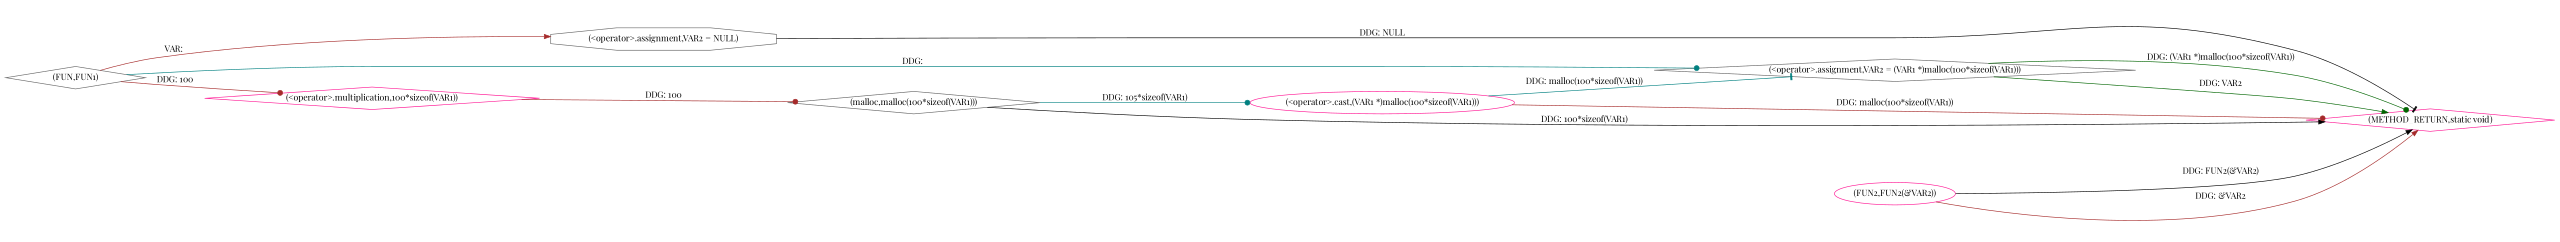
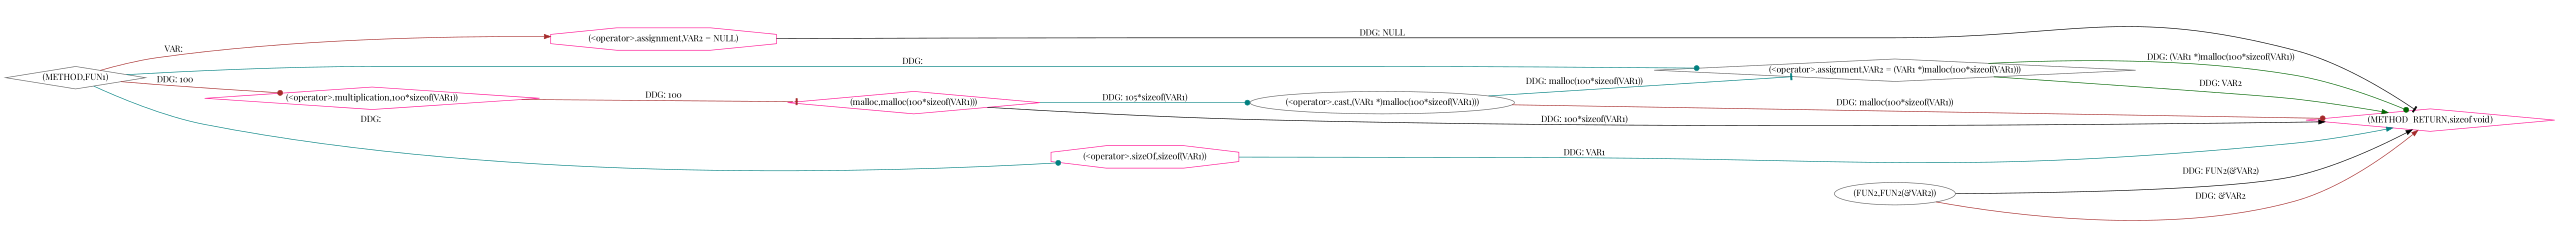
  digraph {
    fontname="Playfair Display"
    rankdir=LR
    node [color=gray40 fontname="Playfair Display" shape=diamond]
    edge [arrowhead=dot color=brown fontname="Playfair Display"]
-   n1 [label="(FUN,FUN1)"]
-   n2 [label="(<operator>.assignment,VAR2 = NULL)" shape=octagon]
+   n1 [label="(METHOD,FUN1)"]
+   n2 [color=deeppink label="(<operator>.assignment,VAR2 = NULL)" shape=octagon]
    n3 [label="(<operator>.assignment,VAR2 = (VAR1 *)malloc(100*sizeof(VAR1)))"]
    n4 [color=deeppink label="(<operator>.multiplication,100*sizeof(VAR1))"]
-   n6 [color=deeppink label="(METHOD_RETURN,static void)"]
-   n7 [label="(malloc,malloc(100*sizeof(VAR1)))"]
-   n8 [color=deeppink label="(<operator>.cast,(VAR1 *)malloc(100*sizeof(VAR1)))" shape=ellipse]
-   n9 [color=deeppink label="(FUN2,FUN2(&VAR2))" shape=ellipse]
+   n5 [color=deeppink label="(<operator>.sizeOf,sizeof(VAR1))" shape=octagon]
+   n6 [color=deeppink label="(METHOD_RETURN,sizeof void)"]
+   n7 [color=deeppink label="(malloc,malloc(100*sizeof(VAR1)))"]
+   n8 [label="(<operator>.cast,(VAR1 *)malloc(100*sizeof(VAR1)))" shape=ellipse]
+   n9 [label="(FUN2,FUN2(&VAR2))" shape=ellipse]
    n1 -> n2 [arrowhead=normal label="VAR: "]
    n1 -> n3 [color=teal label="DDG: "]
    n1 -> n4 [label="DDG: 100"]
+   n1 -> n5 [color=teal label="DDG: "]
    n2 -> n6 [arrowhead=tee color=black label="DDG: NULL"]
    n3 -> n6 [color=darkgreen label="DDG: (VAR1 *)malloc(100*sizeof(VAR1))"]
    n3 -> n6 [arrowhead=normal color=darkgreen label="DDG: VAR2"]
-   n4 -> n7 [label="DDG: 100"]
+   n4 -> n7 [arrowhead=tee label="DDG: 100"]
+   n5 -> n6 [arrowhead=normal color=teal label="DDG: VAR1"]
    n7 -> n6 [arrowhead=normal color=black label="DDG: 100*sizeof(VAR1)"]
    n7 -> n8 [color=teal label="DDG: 105*sizeof(VAR1)"]
    n8 -> n3 [arrowhead=tee color=teal label="DDG: malloc(100*sizeof(VAR1))"]
    n8 -> n6 [label="DDG: malloc(100*sizeof(VAR1))"]
    n9 -> n6 [arrowhead=normal color=black label="DDG: FUN2(&VAR2)"]
    n9 -> n6 [arrowhead=normal label="DDG: &VAR2"]
  }
